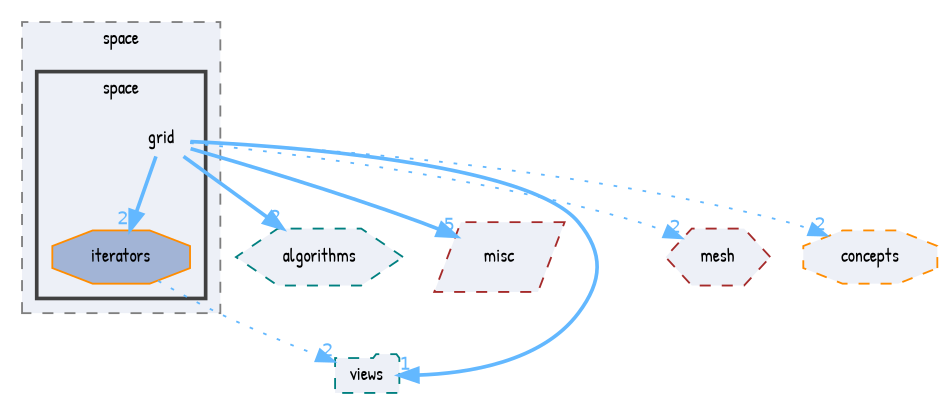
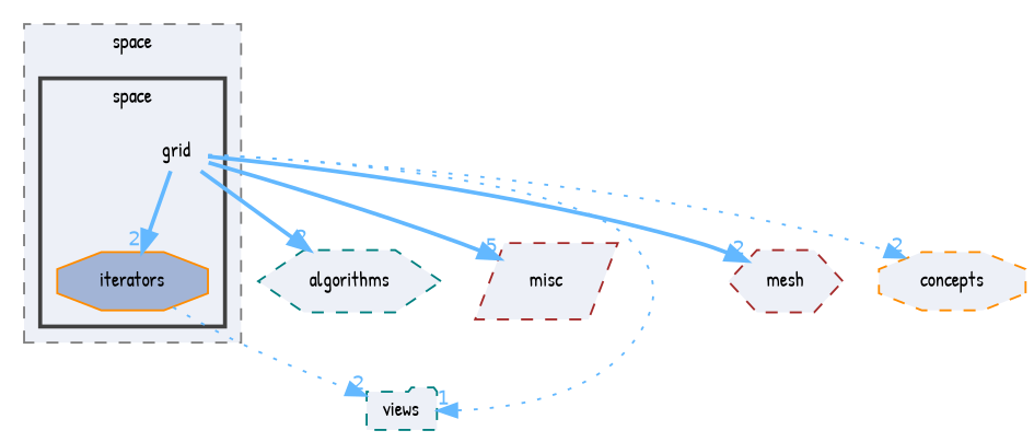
  digraph {
    compound=true
    fontname="Patrick Hand"
    node [color=brown fontname="Patrick Hand" fontsize=10 shape=octagon fillcolor="#edf0f7" style="filled,dashed"]
    edge [color=steelblue1 fontcolor=steelblue1 fontname="Patrick Hand" fontsize=10 headlabel=2 labeldistance=1.5 labelfontname=Helvetica labelfontsize=10 style=bold]
    n1 [height=0.2 label=grid shape=plaintext width=0.4 fillcolor="" style=""]
    n2 [color=darkorange fillcolor="#a2b4d6" height=0.2 label=iterators style=filled width=0.4]
    n3 [color=teal height=0.2 label=algorithms shape=hexagon width=0.4]
    n4 [height=0.2 label=misc shape=parallelogram width=0.4]
    n5 [color=teal height=0.2 label=views shape=folder width=0.4]
    n6 [height=0.2 label=mesh shape=hexagon width=0.4]
    n7 [color=darkorange height=0.2 label=concepts width=0.4]
    subgraph cluster_1 {
      bgcolor="#edf0f7"
      fontsize=10
      label=space
      pencolor=grey50
      style="filled,dashed"
      subgraph cluster_2 {
        bgcolor="#edf0f7"
        fontsize=10
        label=space
        pencolor=grey25
        style="filled,bold"
        n1
        n2
      }
    }
    n1 -> n2
    n1 -> n3
    n1 -> n4 [headlabel=5]
-   n1 -> n5 [headlabel=1]
-   n1 -> n6 [style=dotted]
+   n1 -> n5 [headlabel=1 style=dotted]
+   n1 -> n6
    n1 -> n7 [style=dotted]
    n2 -> n5 [style=dotted]
  }
